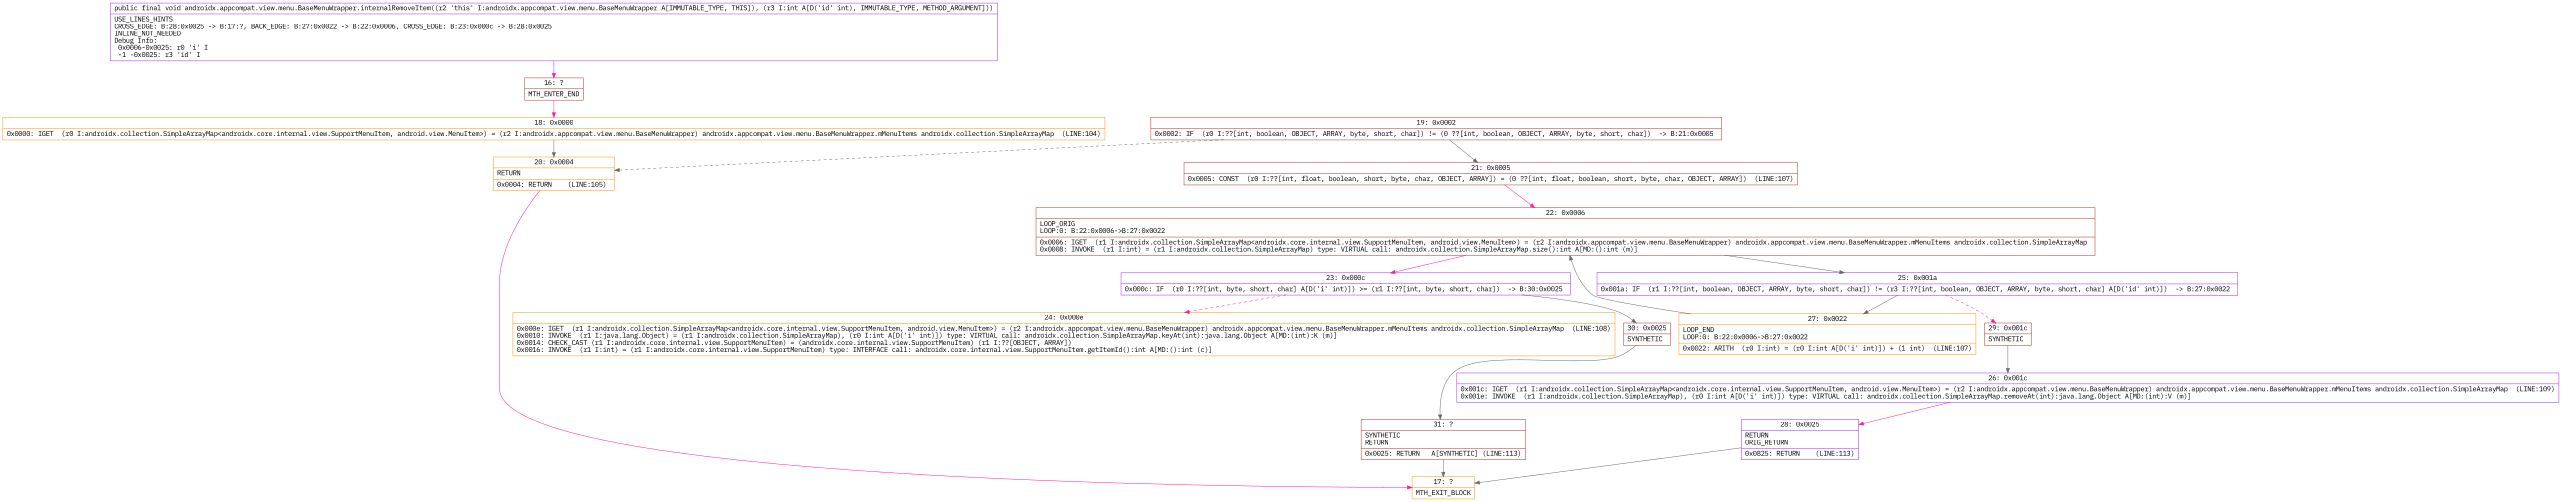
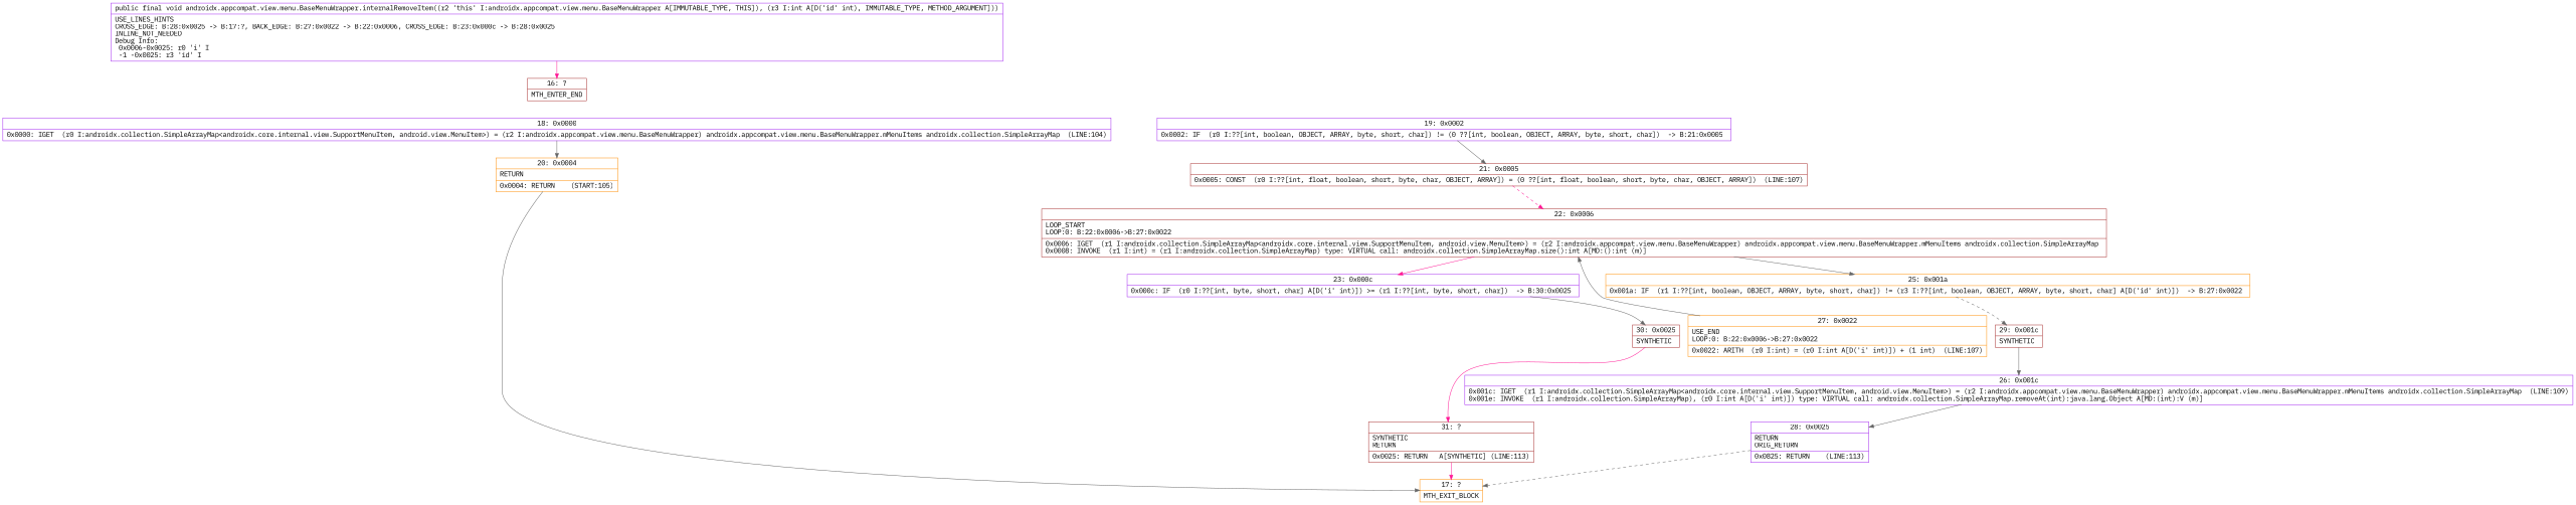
  digraph {
    fontname="IBM Plex Mono"
    node [color=brown fontname="IBM Plex Mono" shape=record]
    edge [color=gray40 fontname="IBM Plex Mono"]
    n1 [label="{16\:\ ?|MTH_ENTER_END\l}"]
-   n2 [color=darkorange label="{18\:\ 0x0000|0x0000: IGET  (r0 I:androidx.collection.SimpleArrayMap\<androidx.core.internal.view.SupportMenuItem, android.view.MenuItem\>) = (r2 I:androidx.appcompat.view.menu.BaseMenuWrapper) androidx.appcompat.view.menu.BaseMenuWrapper.mMenuItems androidx.collection.SimpleArrayMap  (LINE:104)\l}"]
-   n3 [color=darkorange label="{20\:\ 0x0004|RETURN\l|0x0004: RETURN    (LINE:105)\l}"]
-   n4 [label="{19\:\ 0x0002|0x0002: IF  (r0 I:??[int, boolean, OBJECT, ARRAY, byte, short, char]) != (0 ??[int, boolean, OBJECT, ARRAY, byte, short, char])  \-\> B:21:0x0005 \l}"]
+   n2 [color=purple label="{18\:\ 0x0000|0x0000: IGET  (r0 I:androidx.collection.SimpleArrayMap\<androidx.core.internal.view.SupportMenuItem, android.view.MenuItem\>) = (r2 I:androidx.appcompat.view.menu.BaseMenuWrapper) androidx.appcompat.view.menu.BaseMenuWrapper.mMenuItems androidx.collection.SimpleArrayMap  (LINE:104)\l}"]
+   n3 [color=darkorange label="{20\:\ 0x0004|RETURN\l|0x0004: RETURN    (START:105)\l}"]
+   n4 [color=purple label="{19\:\ 0x0002|0x0002: IF  (r0 I:??[int, boolean, OBJECT, ARRAY, byte, short, char]) != (0 ??[int, boolean, OBJECT, ARRAY, byte, short, char])  \-\> B:21:0x0005 \l}"]
    n5 [label="{21\:\ 0x0005|0x0005: CONST  (r0 I:??[int, float, boolean, short, byte, char, OBJECT, ARRAY]) = (0 ??[int, float, boolean, short, byte, char, OBJECT, ARRAY])  (LINE:107)\l}"]
    n6 [color=darkorange label="{17\:\ ?|MTH_EXIT_BLOCK\l}"]
-   n7 [label="{22\:\ 0x0006|LOOP_ORIG\lLOOP:0: B:22:0x0006\-\>B:27:0x0022\l|0x0006: IGET  (r1 I:androidx.collection.SimpleArrayMap\<androidx.core.internal.view.SupportMenuItem, android.view.MenuItem\>) = (r2 I:androidx.appcompat.view.menu.BaseMenuWrapper) androidx.appcompat.view.menu.BaseMenuWrapper.mMenuItems androidx.collection.SimpleArrayMap \l0x0008: INVOKE  (r1 I:int) = (r1 I:androidx.collection.SimpleArrayMap) type: VIRTUAL call: androidx.collection.SimpleArrayMap.size():int A[MD:():int (m)]\l}"]
+   n7 [label="{22\:\ 0x0006|LOOP_START\lLOOP:0: B:22:0x0006\-\>B:27:0x0022\l|0x0006: IGET  (r1 I:androidx.collection.SimpleArrayMap\<androidx.core.internal.view.SupportMenuItem, android.view.MenuItem\>) = (r2 I:androidx.appcompat.view.menu.BaseMenuWrapper) androidx.appcompat.view.menu.BaseMenuWrapper.mMenuItems androidx.collection.SimpleArrayMap \l0x0008: INVOKE  (r1 I:int) = (r1 I:androidx.collection.SimpleArrayMap) type: VIRTUAL call: androidx.collection.SimpleArrayMap.size():int A[MD:():int (m)]\l}"]
    n8 [color=purple label="{23\:\ 0x000c|0x000c: IF  (r0 I:??[int, byte, short, char] A[D('i' int)]) \>= (r1 I:??[int, byte, short, char])  \-\> B:30:0x0025 \l}"]
-   n9 [color=purple label="{25\:\ 0x001a|0x001a: IF  (r1 I:??[int, boolean, OBJECT, ARRAY, byte, short, char]) != (r3 I:??[int, boolean, OBJECT, ARRAY, byte, short, char] A[D('id' int)])  \-\> B:27:0x0022 \l}"]
-   n10 [color=darkorange label="{24\:\ 0x000e|0x000e: IGET  (r1 I:androidx.collection.SimpleArrayMap\<androidx.core.internal.view.SupportMenuItem, android.view.MenuItem\>) = (r2 I:androidx.appcompat.view.menu.BaseMenuWrapper) androidx.appcompat.view.menu.BaseMenuWrapper.mMenuItems androidx.collection.SimpleArrayMap  (LINE:108)\l0x0010: INVOKE  (r1 I:java.lang.Object) = (r1 I:androidx.collection.SimpleArrayMap), (r0 I:int A[D('i' int)]) type: VIRTUAL call: androidx.collection.SimpleArrayMap.keyAt(int):java.lang.Object A[MD:(int):K (m)]\l0x0014: CHECK_CAST (r1 I:androidx.core.internal.view.SupportMenuItem) = (androidx.core.internal.view.SupportMenuItem) (r1 I:??[OBJECT, ARRAY]) \l0x0016: INVOKE  (r1 I:int) = (r1 I:androidx.core.internal.view.SupportMenuItem) type: INTERFACE call: androidx.core.internal.view.SupportMenuItem.getItemId():int A[MD:():int (c)]\l}"]
+   n9 [color=darkorange label="{25\:\ 0x001a|0x001a: IF  (r1 I:??[int, boolean, OBJECT, ARRAY, byte, short, char]) != (r3 I:??[int, boolean, OBJECT, ARRAY, byte, short, char] A[D('id' int)])  \-\> B:27:0x0022 \l}"]
    n11 [label="{30\:\ 0x0025|SYNTHETIC\l}"]
    n12 [label="{31\:\ ?|SYNTHETIC\lRETURN\l|0x0025: RETURN   A[SYNTHETIC] (LINE:113)\l}"]
-   n13 [color=darkorange label="{27\:\ 0x0022|LOOP_END\lLOOP:0: B:22:0x0006\-\>B:27:0x0022\l|0x0022: ARITH  (r0 I:int) = (r0 I:int A[D('i' int)]) + (1 int)  (LINE:107)\l}"]
+   n13 [color=darkorange label="{27\:\ 0x0022|USE_END\lLOOP:0: B:22:0x0006\-\>B:27:0x0022\l|0x0022: ARITH  (r0 I:int) = (r0 I:int A[D('i' int)]) + (1 int)  (LINE:107)\l}"]
    n14 [label="{29\:\ 0x001c|SYNTHETIC\l}"]
    n15 [color=purple label="{26\:\ 0x001c|0x001c: IGET  (r1 I:androidx.collection.SimpleArrayMap\<androidx.core.internal.view.SupportMenuItem, android.view.MenuItem\>) = (r2 I:androidx.appcompat.view.menu.BaseMenuWrapper) androidx.appcompat.view.menu.BaseMenuWrapper.mMenuItems androidx.collection.SimpleArrayMap  (LINE:109)\l0x001e: INVOKE  (r1 I:androidx.collection.SimpleArrayMap), (r0 I:int A[D('i' int)]) type: VIRTUAL call: androidx.collection.SimpleArrayMap.removeAt(int):java.lang.Object A[MD:(int):V (m)]\l}"]
    n16 [color=purple label="{28\:\ 0x0025|RETURN\lORIG_RETURN\l|0x0825: RETURN    (LINE:113)\l}"]
    n17 [color=purple label="{public final void androidx.appcompat.view.menu.BaseMenuWrapper.internalRemoveItem((r2 'this' I:androidx.appcompat.view.menu.BaseMenuWrapper A[IMMUTABLE_TYPE, THIS]), (r3 I:int A[D('id' int), IMMUTABLE_TYPE, METHOD_ARGUMENT]))  | USE_LINES_HINTS\lCROSS_EDGE: B:28:0x0025 \-\> B:17:?, BACK_EDGE: B:27:0x0022 \-\> B:22:0x0006, CROSS_EDGE: B:23:0x000c \-\> B:28:0x0025\lINLINE_NOT_NEEDED\lDebug Info:\l  0x0006\-0x0025: r0 'i' I\l  \-1 \-0x0025: r3 'id' I\l}"]
-   n1 -> n2 [color=deeppink]
    n2 -> n3
-   n3 -> n6 [color=deeppink]
-   n4 -> n3 [style=dashed]
+   n3 -> n6
    n4 -> n5
-   n5 -> n7 [color=deeppink]
+   n5 -> n7 [color=deeppink style=dashed]
    n7 -> n8 [color=deeppink]
    n7 -> n9
-   n8 -> n10 [color=deeppink style=dashed]
    n8 -> n11
-   n9 -> n13
-   n9 -> n14 [color=deeppink style=dashed]
-   n11 -> n12
-   n12 -> n6
+   n9 -> n14 [style=dashed]
+   n11 -> n12 [color=deeppink]
+   n12 -> n6 [color=deeppink]
    n13 -> n7
    n14 -> n15
-   n15 -> n16 [color=deeppink]
-   n16 -> n6
+   n15 -> n16
+   n16 -> n6 [style=dashed]
    n17 -> n1 [color=deeppink]
  }
